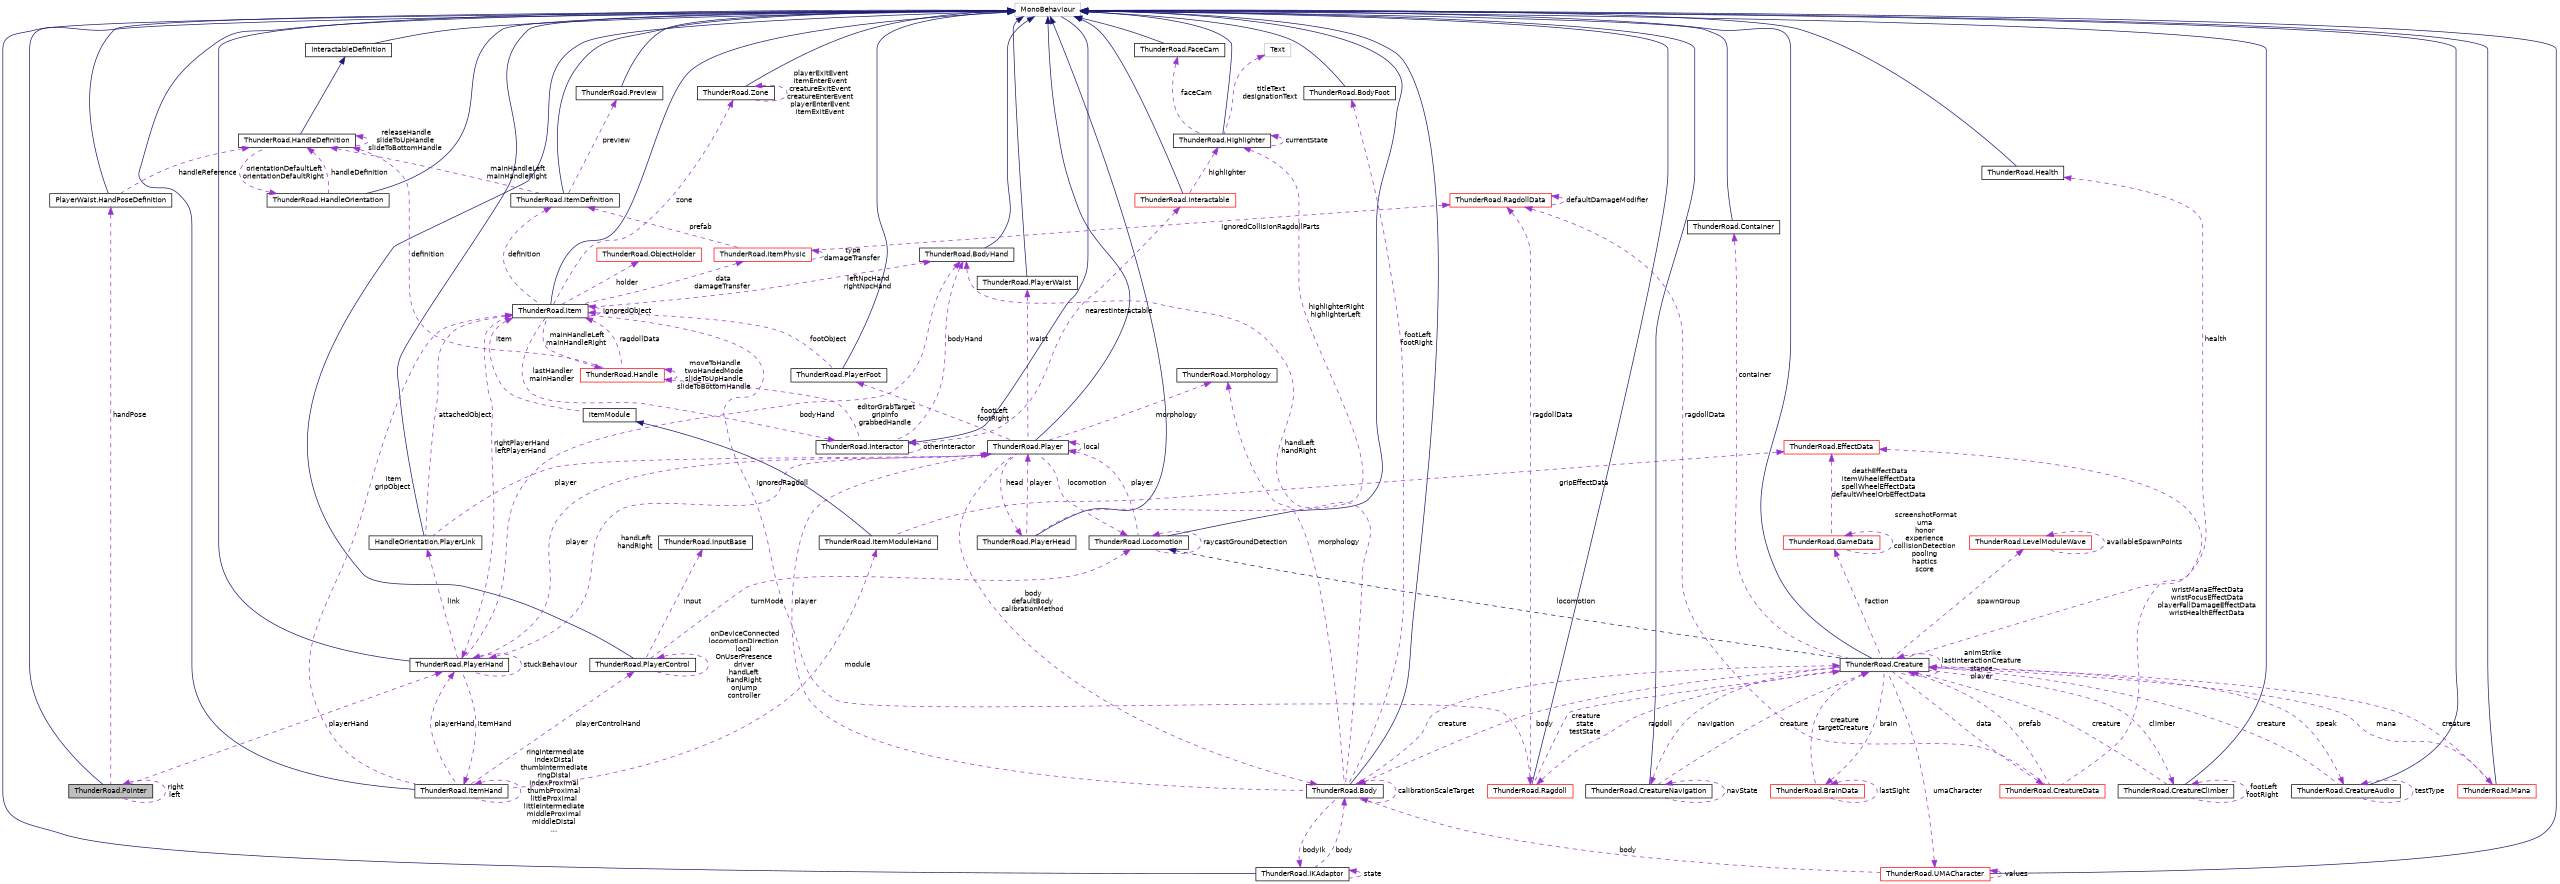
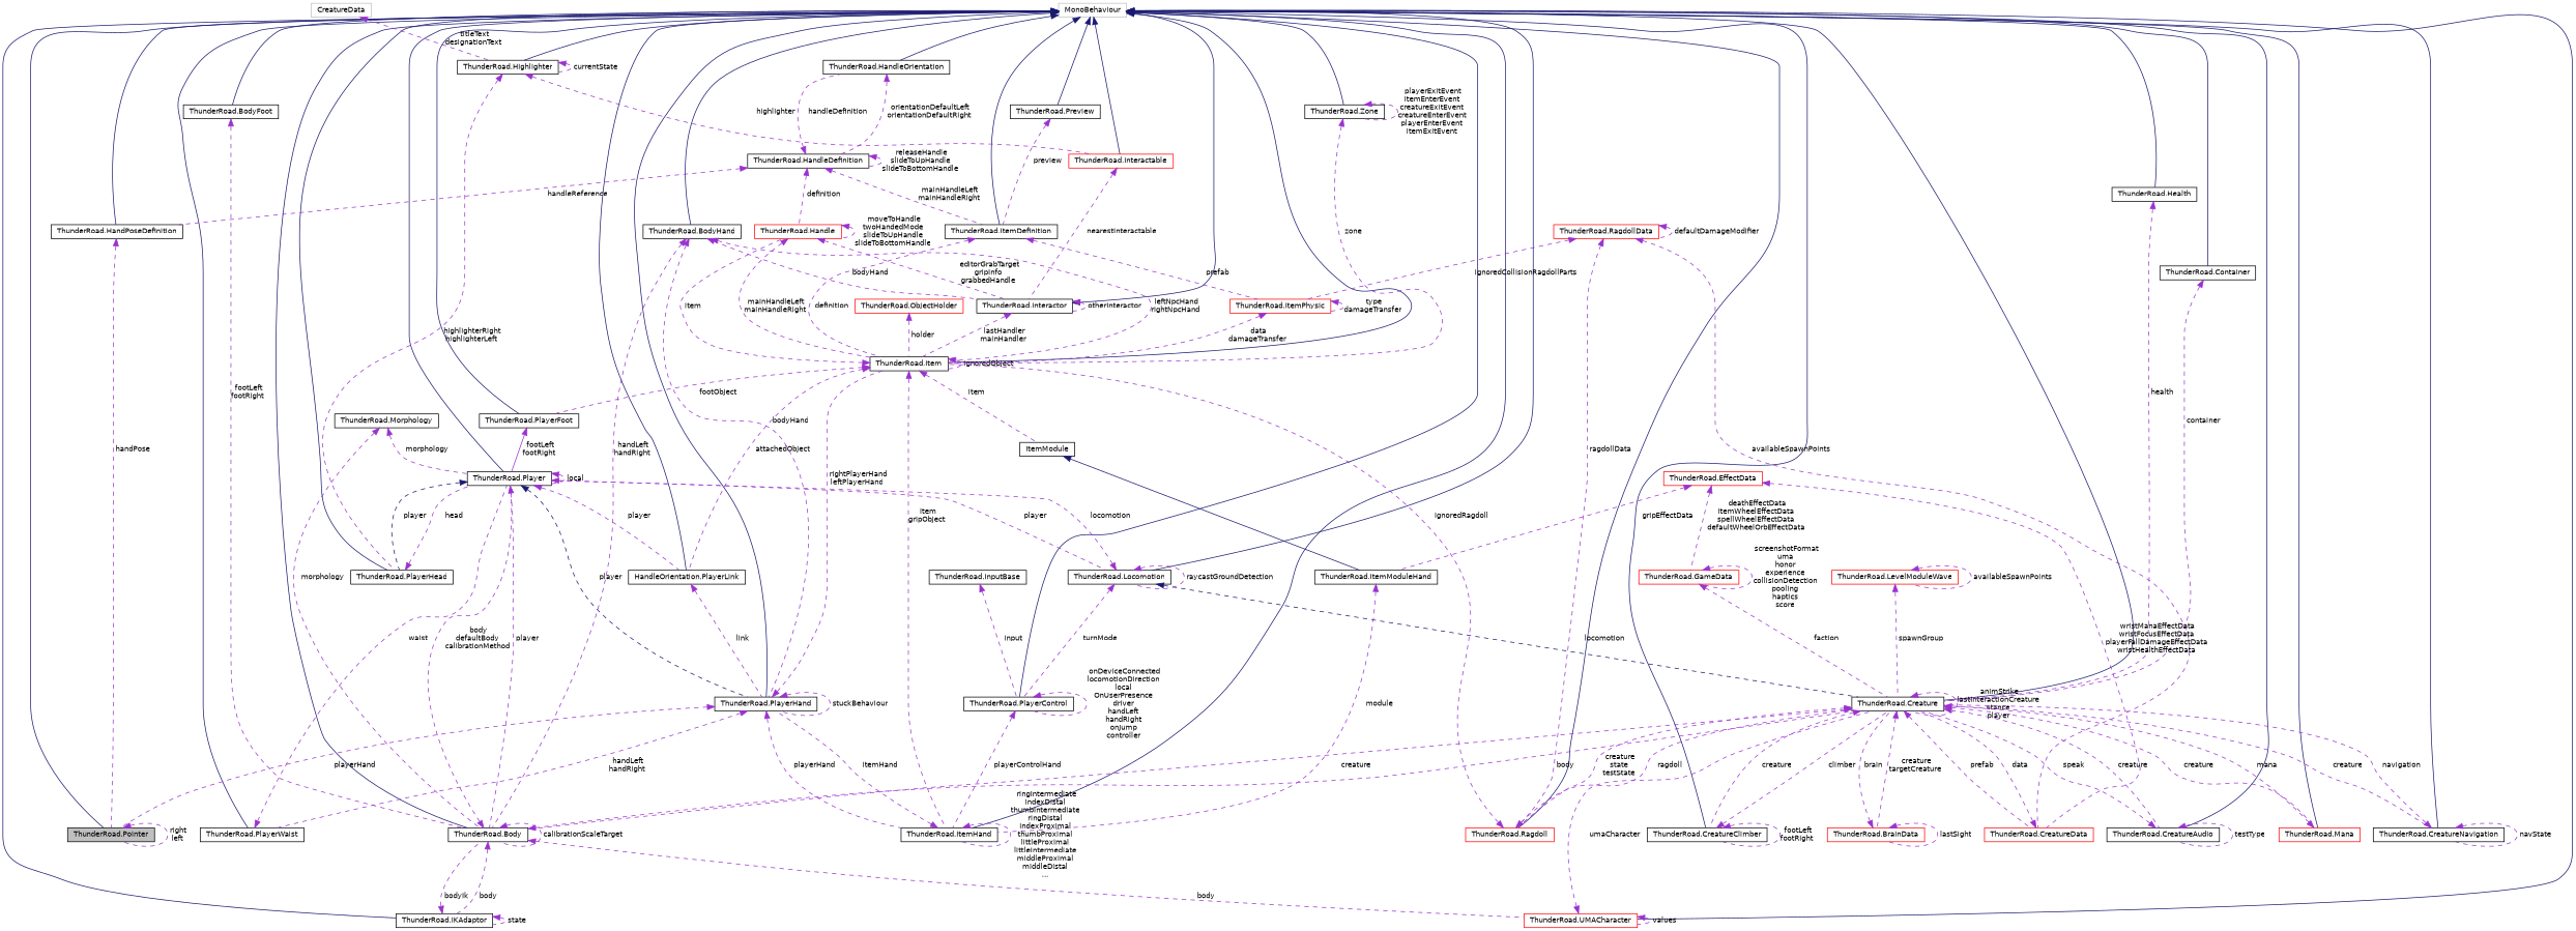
  digraph {
    rankdir=TB
    node [color=black fillcolor=white fontname=Helvetica fontsize=10 shape=record style=filled]
    edge [color=darkorchid3 dir=back fontname=Helvetica fontsize=10 labelfontname=Helvetica labelfontsize=10 style=dashed]
    n1 [fillcolor=grey75 fontcolor=black height=0.2 label="ThunderRoad.Pointer" width=0.4]
    n2 [color=grey75 height=0.2 label=MonoBehaviour width=0.4]
-   n3 [height=0.2 label="PlayerWaist.HandPoseDefinition" width=0.4]
-   n4 [height=0.2 label=InteractableDefinition width=0.4]
+   n3 [height=0.2 label="ThunderRoad.HandPoseDefinition" width=0.4]
    n5 [height=0.2 label="ThunderRoad.HandleOrientation" width=0.4]
    n6 [height=0.2 label="ThunderRoad.PlayerHand" width=0.4]
    n7 [height=0.2 label="ThunderRoad.Player" width=0.4]
    n8 [height=0.2 label="ThunderRoad.PlayerFoot" width=0.4]
    n9 [height=0.2 label="ThunderRoad.Item" width=0.4]
    n10 [color=red height=0.2 label="ThunderRoad.Interactable" width=0.4]
    n11 [height=0.2 label="ThunderRoad.Highlighter" width=0.4]
-   n12 [height=0.2 label="ThunderRoad.FaceCam" width=0.4]
    n13 [height=0.2 label="ThunderRoad.BodyHand" width=0.4]
    n14 [height=0.2 label="ThunderRoad.ItemDefinition" width=0.4]
    n15 [height=0.2 label="ThunderRoad.Preview" width=0.4]
    n16 [color=red height=0.2 label="ThunderRoad.Ragdoll" width=0.4]
    n17 [height=0.2 label="ThunderRoad.Creature" width=0.4]
    n18 [height=0.2 label="ThunderRoad.CreatureClimber" width=0.4]
    n19 [height=0.2 label="ThunderRoad.Health" width=0.4]
    n20 [height=0.2 label="ThunderRoad.Locomotion" width=0.4]
    n21 [height=0.2 label="ThunderRoad.Body" width=0.4]
    n22 [height=0.2 label="ThunderRoad.IKAdaptor" width=0.4]
    n23 [height=0.2 label="ThunderRoad.BodyFoot" width=0.4]
    n24 [height=0.2 label="ThunderRoad.CreatureAudio" width=0.4]
    n25 [color=red height=0.2 label="ThunderRoad.Mana" width=0.4]
    n26 [color=red height=0.2 label="ThunderRoad.UMACharacter" width=0.4]
    n27 [height=0.2 label="ThunderRoad.Container" width=0.4]
    n28 [height=0.2 label="ThunderRoad.CreatureNavigation" width=0.4]
    n29 [height=0.2 label="ThunderRoad.Zone" width=0.4]
    n30 [height=0.2 label="ThunderRoad.PlayerHead" width=0.4]
    n31 [height=0.2 label="ThunderRoad.PlayerWaist" width=0.4]
    n32 [height=0.2 label="HandleOrientation.PlayerLink" width=0.4]
    n33 [height=0.2 label="ThunderRoad.ItemHand" width=0.4]
    n34 [height=0.2 label="ThunderRoad.PlayerControl" width=0.4]
    n35 [height=0.2 label="ThunderRoad.HandleDefinition" width=0.4]
    n36 [color=red height=0.2 label="ThunderRoad.Handle" width=0.4]
    n37 [height=0.2 label=ItemModule width=0.4]
    n38 [height=0.2 label="ThunderRoad.Interactor" width=0.4]
    n39 [color=red height=0.2 label="ThunderRoad.ItemPhysic" width=0.4]
    n40 [color=red height=0.2 label="ThunderRoad.CreatureData" width=0.4]
    n41 [color=red height=0.2 label="ThunderRoad.BrainData" width=0.4]
    n42 [height=0.2 label="ThunderRoad.ItemModuleHand" width=0.4]
-   n43 [color=grey75 height=0.2 label=Text width=0.4]
+   n43 [color=grey75 height=0.2 label=CreatureData width=0.4]
    n44 [color=red height=0.2 label="ThunderRoad.RagdollData" width=0.4]
    n45 [color=red height=0.2 label="ThunderRoad.GameData" width=0.4]
    n46 [color=red height=0.2 label="ThunderRoad.EffectData" width=0.4]
    n47 [color=red height=0.2 label="ThunderRoad.LevelModuleWave" width=0.4]
    n48 [height=0.2 label="ThunderRoad.Morphology" width=0.4]
    n49 [color=red height=0.2 label="ThunderRoad.ObjectHolder" width=0.4]
    n50 [height=0.2 label="ThunderRoad.InputBase" width=0.4]
    n1 -> n1 [label=" right\nleft"]
    n2 -> n1 [color=midnightblue style=solid]
    n2 -> n3 [color=midnightblue style=solid]
-   n2 -> n4 [color=midnightblue style=solid]
    n2 -> n5 [color=midnightblue style=solid]
    n2 -> n6 [color=midnightblue style=solid]
    n2 -> n7 [color=midnightblue style=solid]
    n2 -> n8 [color=midnightblue style=solid]
    n2 -> n9 [color=midnightblue style=solid]
    n2 -> n10 [color=midnightblue style=solid]
    n2 -> n11 [color=midnightblue style=solid]
-   n2 -> n12 [color=midnightblue style=solid]
    n2 -> n13 [color=midnightblue style=solid]
    n2 -> n14 [color=midnightblue style=solid]
    n2 -> n15 [color=midnightblue style=solid]
    n2 -> n16 [color=midnightblue style=solid]
    n2 -> n17 [color=midnightblue style=solid]
    n2 -> n18 [color=midnightblue style=solid]
    n2 -> n19 [color=midnightblue style=solid]
    n2 -> n20 [color=midnightblue style=solid]
    n2 -> n21 [color=midnightblue style=solid]
    n2 -> n22 [color=midnightblue style=solid]
    n2 -> n23 [color=midnightblue style=solid]
    n2 -> n24 [color=midnightblue style=solid]
    n2 -> n25 [color=midnightblue style=solid]
    n2 -> n26 [color=midnightblue style=solid]
    n2 -> n27 [color=midnightblue style=solid]
    n2 -> n28 [color=midnightblue style=solid]
    n2 -> n29 [color=midnightblue style=solid]
    n2 -> n30 [color=midnightblue style=solid]
    n2 -> n31 [color=midnightblue style=solid]
    n2 -> n32 [color=midnightblue style=solid]
    n2 -> n33 [color=midnightblue style=solid]
    n2 -> n34 [color=midnightblue style=solid]
    n3 -> n1 [label=" handPose"]
-   n4 -> n35 [color=midnightblue style=solid]
    n5 -> n35 [label=" orientationDefaultLeft\norientationDefaultRight"]
    n6 -> n1 [label=" playerHand"]
    n6 -> n6 [label=" stuckBehaviour"]
-   n6 -> n7 [label=" handLeft\nhandRight"]
+   n6 -> n31 [label=" handLeft\nhandRight"]
    n6 -> n9 [label=" rightPlayerHand\nleftPlayerHand"]
    n6 -> n33 [label=" playerHand"]
-   n7 -> n6 [label=" player"]
+   n7 -> n6 [color=midnightblue label=" player"]
    n7 -> n7 [label=" local"]
    n7 -> n20 [label=" player"]
    n7 -> n21 [label=" player"]
-   n7 -> n30 [label=" player"]
+   n7 -> n30 [color=midnightblue label=" player"]
    n7 -> n32 [label=" player"]
-   n8 -> n7 [label=" footLeft\nfootRight"]
+   n8 -> n7 [label=" footLeft\nfootRight" style=solid]
    n9 -> n8 [label=" footObject"]
    n9 -> n9 [label=" ignoredObject"]
    n9 -> n32 [label=" attachedObject"]
    n9 -> n33 [label=" item\ngripObject"]
-   n9 -> n36 [label=" ragdollData"]
+   n9 -> n36 [label=" item"]
    n9 -> n37 [label=" item"]
    n10 -> n38 [label=" nearestInteractable"]
    n11 -> n10 [label=" highlighter"]
    n11 -> n11 [label=" currentState"]
    n11 -> n30 [label=" highlighterRight\nhighlighterLeft"]
-   n12 -> n11 [label=" faceCam"]
    n13 -> n6 [label=" bodyHand"]
    n13 -> n9 [label=" leftNpcHand\nrightNpcHand"]
    n13 -> n21 [label=" handLeft\nhandRight"]
    n13 -> n38 [label=" bodyHand"]
    n14 -> n9 [label=" definition"]
    n14 -> n39 [label=" prefab"]
    n15 -> n14 [label=" preview"]
    n16 -> n9 [label=" ignoredRagdoll"]
    n16 -> n17 [label=" ragdoll"]
    n17 -> n16 [label=" creature\nstate\ntestState"]
    n17 -> n17 [label=" animStrike\nlastInteractionCreature\nstance\nplayer"]
    n17 -> n18 [label=" creature"]
    n17 -> n21 [label=" creature"]
    n17 -> n24 [label=" creature"]
    n17 -> n25 [label=" creature"]
    n17 -> n28 [label=" creature"]
    n17 -> n40 [label=" prefab"]
    n17 -> n41 [label=" creature\ntargetCreature"]
    n18 -> n17 [label=" climber"]
    n18 -> n18 [label=" footLeft\nfootRight"]
    n19 -> n17 [label=" health"]
    n20 -> n7 [label=" locomotion"]
    n20 -> n17 [color=midnightblue label=" locomotion"]
    n20 -> n20 [label=" raycastGroundDetection"]
    n20 -> n34 [label=" turnMode"]
    n21 -> n7 [label=" body\ndefaultBody\ncalibrationMethod"]
    n21 -> n17 [label=" body"]
    n21 -> n21 [label=" calibrationScaleTarget"]
    n21 -> n22 [label=" body"]
    n21 -> n26 [label=" body"]
    n22 -> n21 [label=" bodyIk"]
    n22 -> n22 [label=" state"]
    n23 -> n21 [label=" footLeft\nfootRight"]
    n24 -> n17 [label=" speak"]
    n24 -> n24 [label=" testType"]
    n25 -> n17 [label=" mana"]
    n26 -> n17 [label=" umaCharacter"]
    n26 -> n26 [label=" values"]
    n27 -> n17 [label=" container"]
    n28 -> n17 [label=" navigation"]
    n28 -> n28 [label=" navState"]
    n29 -> n9 [label=" zone"]
    n29 -> n29 [label=" playerExitEvent\nitemEnterEvent\ncreatureExitEvent\ncreatureEnterEvent\nplayerEnterEvent\nitemExitEvent"]
    n30 -> n7 [label=" head"]
    n31 -> n7 [label=" waist"]
    n32 -> n6 [label=" link"]
    n33 -> n6 [label=" itemHand"]
    n33 -> n33 [label=" ringIntermediate\nindexDistal\nthumbIntermediate\nringDistal\nindexProximal\nthumbProximal\nlittleProximal\nlittleIntermediate\nmiddleProximal\nmiddleDistal\n..."]
    n34 -> n33 [label=" playerControlHand"]
    n34 -> n34 [label=" onDeviceConnected\nlocomotionDirection\nlocal\nOnUserPresence\ndriver\nhandLeft\nhandRight\nonJump\ncontroller"]
    n35 -> n3 [label=" handleReference"]
    n35 -> n5 [label=" handleDefinition"]
    n35 -> n14 [label=" mainHandleLeft\nmainHandleRight"]
    n35 -> n35 [label=" releaseHandle\nslideToUpHandle\nslideToBottomHandle"]
    n35 -> n36 [label=" definition"]
    n36 -> n9 [label=" mainHandleLeft\nmainHandleRight"]
    n36 -> n36 [label=" moveToHandle\ntwoHandedMode\nslideToUpHandle\nslideToBottomHandle"]
    n36 -> n38 [label=" editorGrabTarget\ngripInfo\ngrabbedHandle"]
    n37 -> n42 [color=midnightblue style=solid]
    n38 -> n2 [color=midnightblue style=solid]
    n38 -> n9 [label=" lastHandler\nmainHandler"]
    n38 -> n38 [label=" otherInteractor"]
    n39 -> n9 [label=" data\ndamageTransfer"]
    n39 -> n39 [label=" type\ndamageTransfer"]
    n40 -> n17 [label=" data"]
    n41 -> n17 [label=" brain"]
    n41 -> n41 [label=" lastSight"]
    n42 -> n33 [label=" module"]
    n43 -> n11 [label=" titleText\ndesignationText"]
    n44 -> n16 [label=" ragdollData"]
    n44 -> n39 [label=" ignoredCollisionRagdollParts"]
-   n44 -> n40 [label=" ragdollData"]
+   n44 -> n40 [label=" availableSpawnPoints"]
    n44 -> n44 [label=" defaultDamageModifier"]
    n45 -> n17 [label=" faction"]
    n45 -> n45 [label=" screenshotFormat\numa\nhonor\nexperience\ncollisionDetection\npooling\nhaptics\nscore"]
    n46 -> n40 [label=" wristManaEffectData\nwristFocusEffectData\nplayerFallDamageEffectData\nwristHealthEffectData"]
    n46 -> n42 [label=" gripEffectData"]
    n46 -> n45 [label=" deathEffectData\nitemWheelEffectData\nspellWheelEffectData\ndefaultWheelOrbEffectData"]
    n47 -> n17 [label=" spawnGroup"]
    n47 -> n47 [label=" availableSpawnPoints"]
    n48 -> n7 [label=" morphology"]
    n48 -> n21 [label=" morphology"]
    n49 -> n9 [label=" holder"]
    n50 -> n34 [label=" input"]
  }
